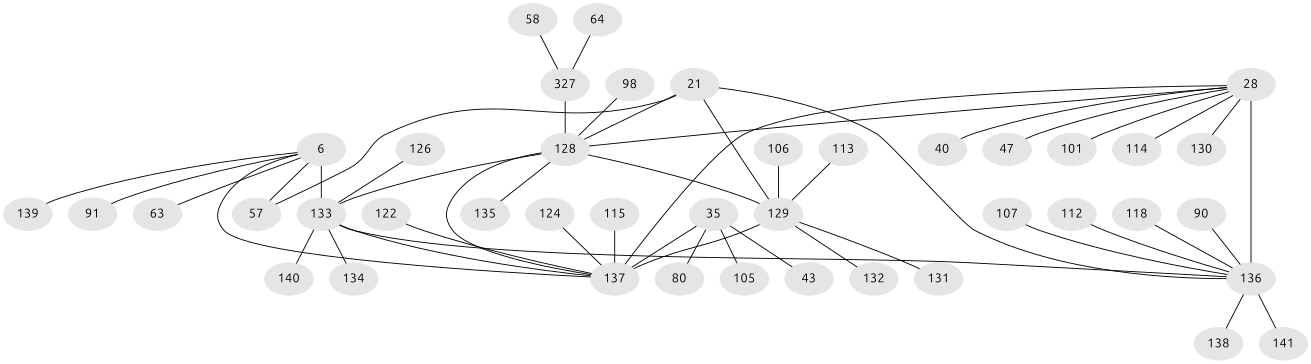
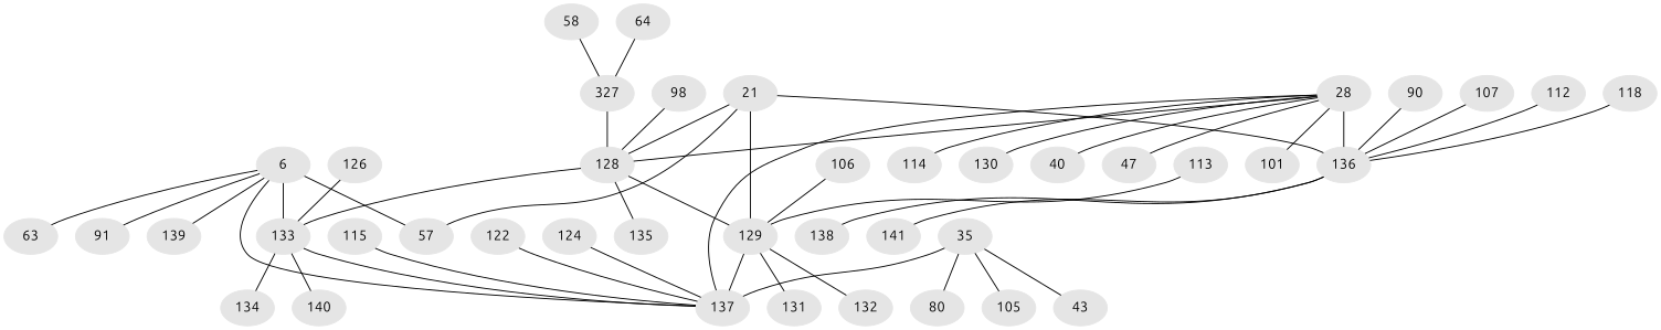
  graph {
    fontname=Ubuntu
    node [color=gray90 fontname=Ubuntu style=filled]
    edge [fontname=Ubuntu]
    6 [super="+3+4"]
    63
    91
    133 [super="+52+93+96+102+104+123+125"]
    137 [super="+76+110"]
    139
    57
    128 [super="+41+70+77+79+87+89+108+120+121+116"]
    129 [super="+66+20+75+38+49+54+73+95+103"]
    135
    136 [super="+59+72+81+82"]
    134
    140
    21 [super="+17"]
    131 [super="+117"]
    132
    138
    141
    28 [super="+26+24"]
    40
    47
    101 [super="+85"]
    114
    130
    35 [super="+30"]
    43
    80
    105
    n29 [label=327 super="+74+86+11"]
    58
    64
    90 [super="+46"]
    98 [super="+88"]
    106
    107
    112
    113
    115
    118
    122
    124
    126 [super="+62"]
    6 -- 63
    6 -- 91
    6 -- 133 [weight=12]
    6 -- 137
    6 -- 139
    6 -- 57
    133 -- 137 [weight=3]
-   133 -- 136
    133 -- 134
    133 -- 140
    128 -- 133 [weight=2]
-   128 -- 137 [weight=3]
    128 -- 129 [weight=5]
    128 -- 135
    129 -- 137
    129 -- 131
    129 -- 132
    136 -- 138
    136 -- 141
    21 -- 57
    21 -- 128 [weight=2]
    21 -- 129 [weight=8]
    21 -- 136
    28 -- 137
    28 -- 128
    28 -- 136 [weight=12]
    28 -- 40
    28 -- 47
    28 -- 101
    28 -- 114
    28 -- 130
    35 -- 137 [weight=10]
    35 -- 43
    35 -- 80
    35 -- 105
    n29 -- 128 [weight=12]
    58 -- n29
    64 -- n29
    90 -- 136
    98 -- 128 [weight=4]
    106 -- 129
    107 -- 136
    112 -- 136
    113 -- 129
    115 -- 137
    118 -- 136
    122 -- 137
    124 -- 137
    126 -- 133
  }
